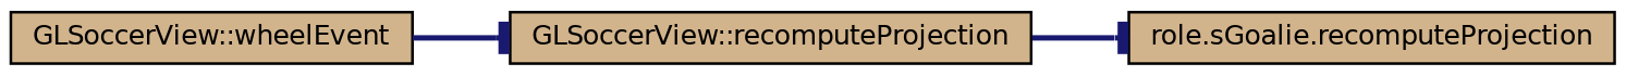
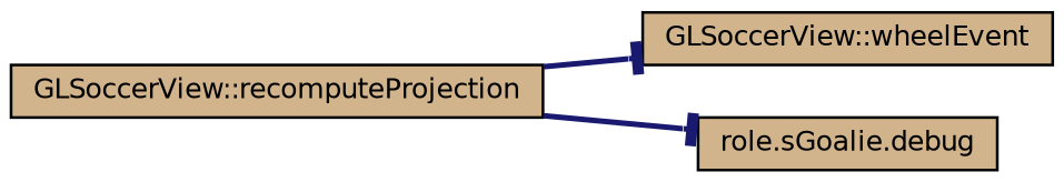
  digraph {
    rankdir=LR
    node [color=black fillcolor=tan fontname=Helvetica fontsize=10 shape=record style=filled]
    edge [arrowhead=tee color=midnightblue fontname=Helvetica fontsize=10 labelfontname=Helvetica labelfontsize=10 style=bold]
    n1 [fontcolor=black height=0.2 label="GLSoccerView::wheelEvent" width=0.4]
    n2 [height=0.2 label="GLSoccerView::recomputeProjection" width=0.4]
-   n3 [height=0.2 label="role.sGoalie.recomputeProjection" width=0.4]
-   n1 -> n2
+   n3 [height=0.2 label="role.sGoalie.debug" width=0.4]
+   n2 -> n1
    n2 -> n3
  }
